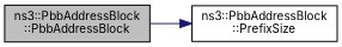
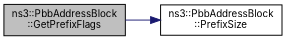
  digraph {
    rankdir=LR
    fontname=Inter
    node [color=black fontname=Inter fontsize=10 shape=record style=filled]
-   n1 [fillcolor=grey75 fontcolor=black height=0.2 label="ns3::PbbAddressBlock\l::PbbAddressBlock" width=0.4]
+   n1 [fillcolor=grey75 fontcolor=black height=0.2 label="ns3::PbbAddressBlock\l::GetPrefixFlags" width=0.4]
    n2 [fillcolor=white height=0.2 label="ns3::PbbAddressBlock\l::PrefixSize" width=0.4]
    n1 -> n2 [color=midnightblue fontname=Inter fontsize=10 labelfontname=Helvetica labelfontsize=10 style=solid]
  }
